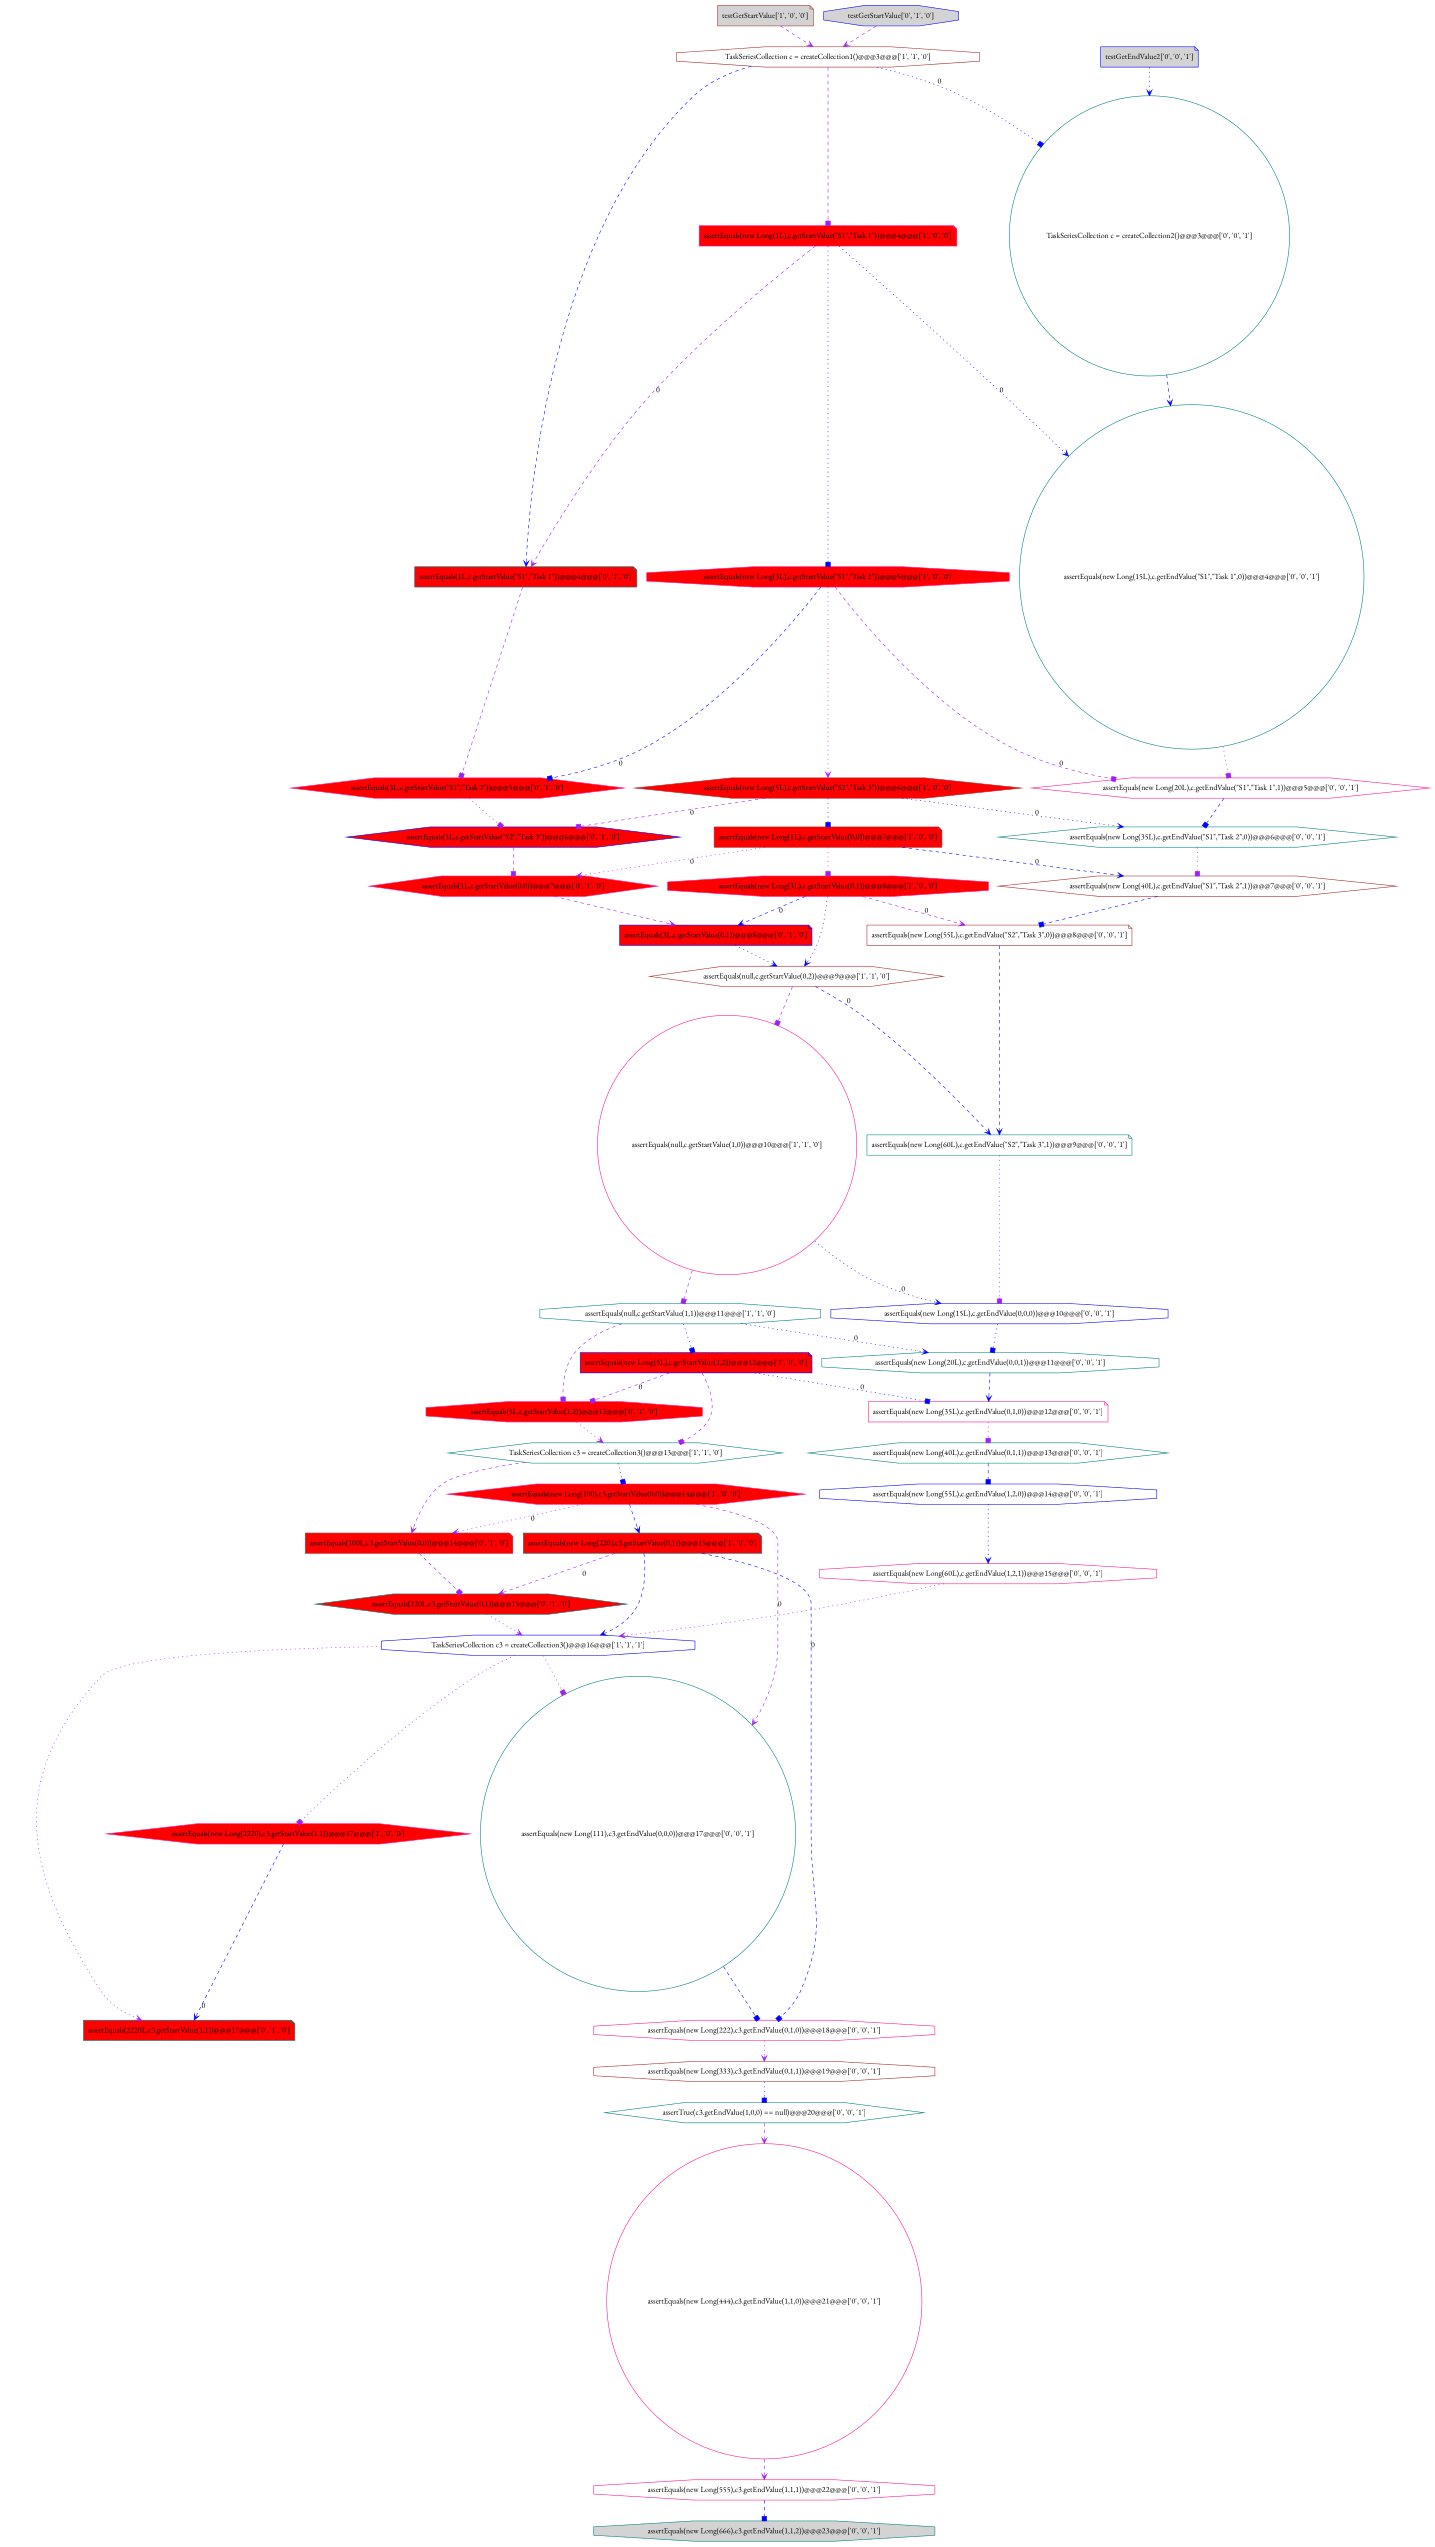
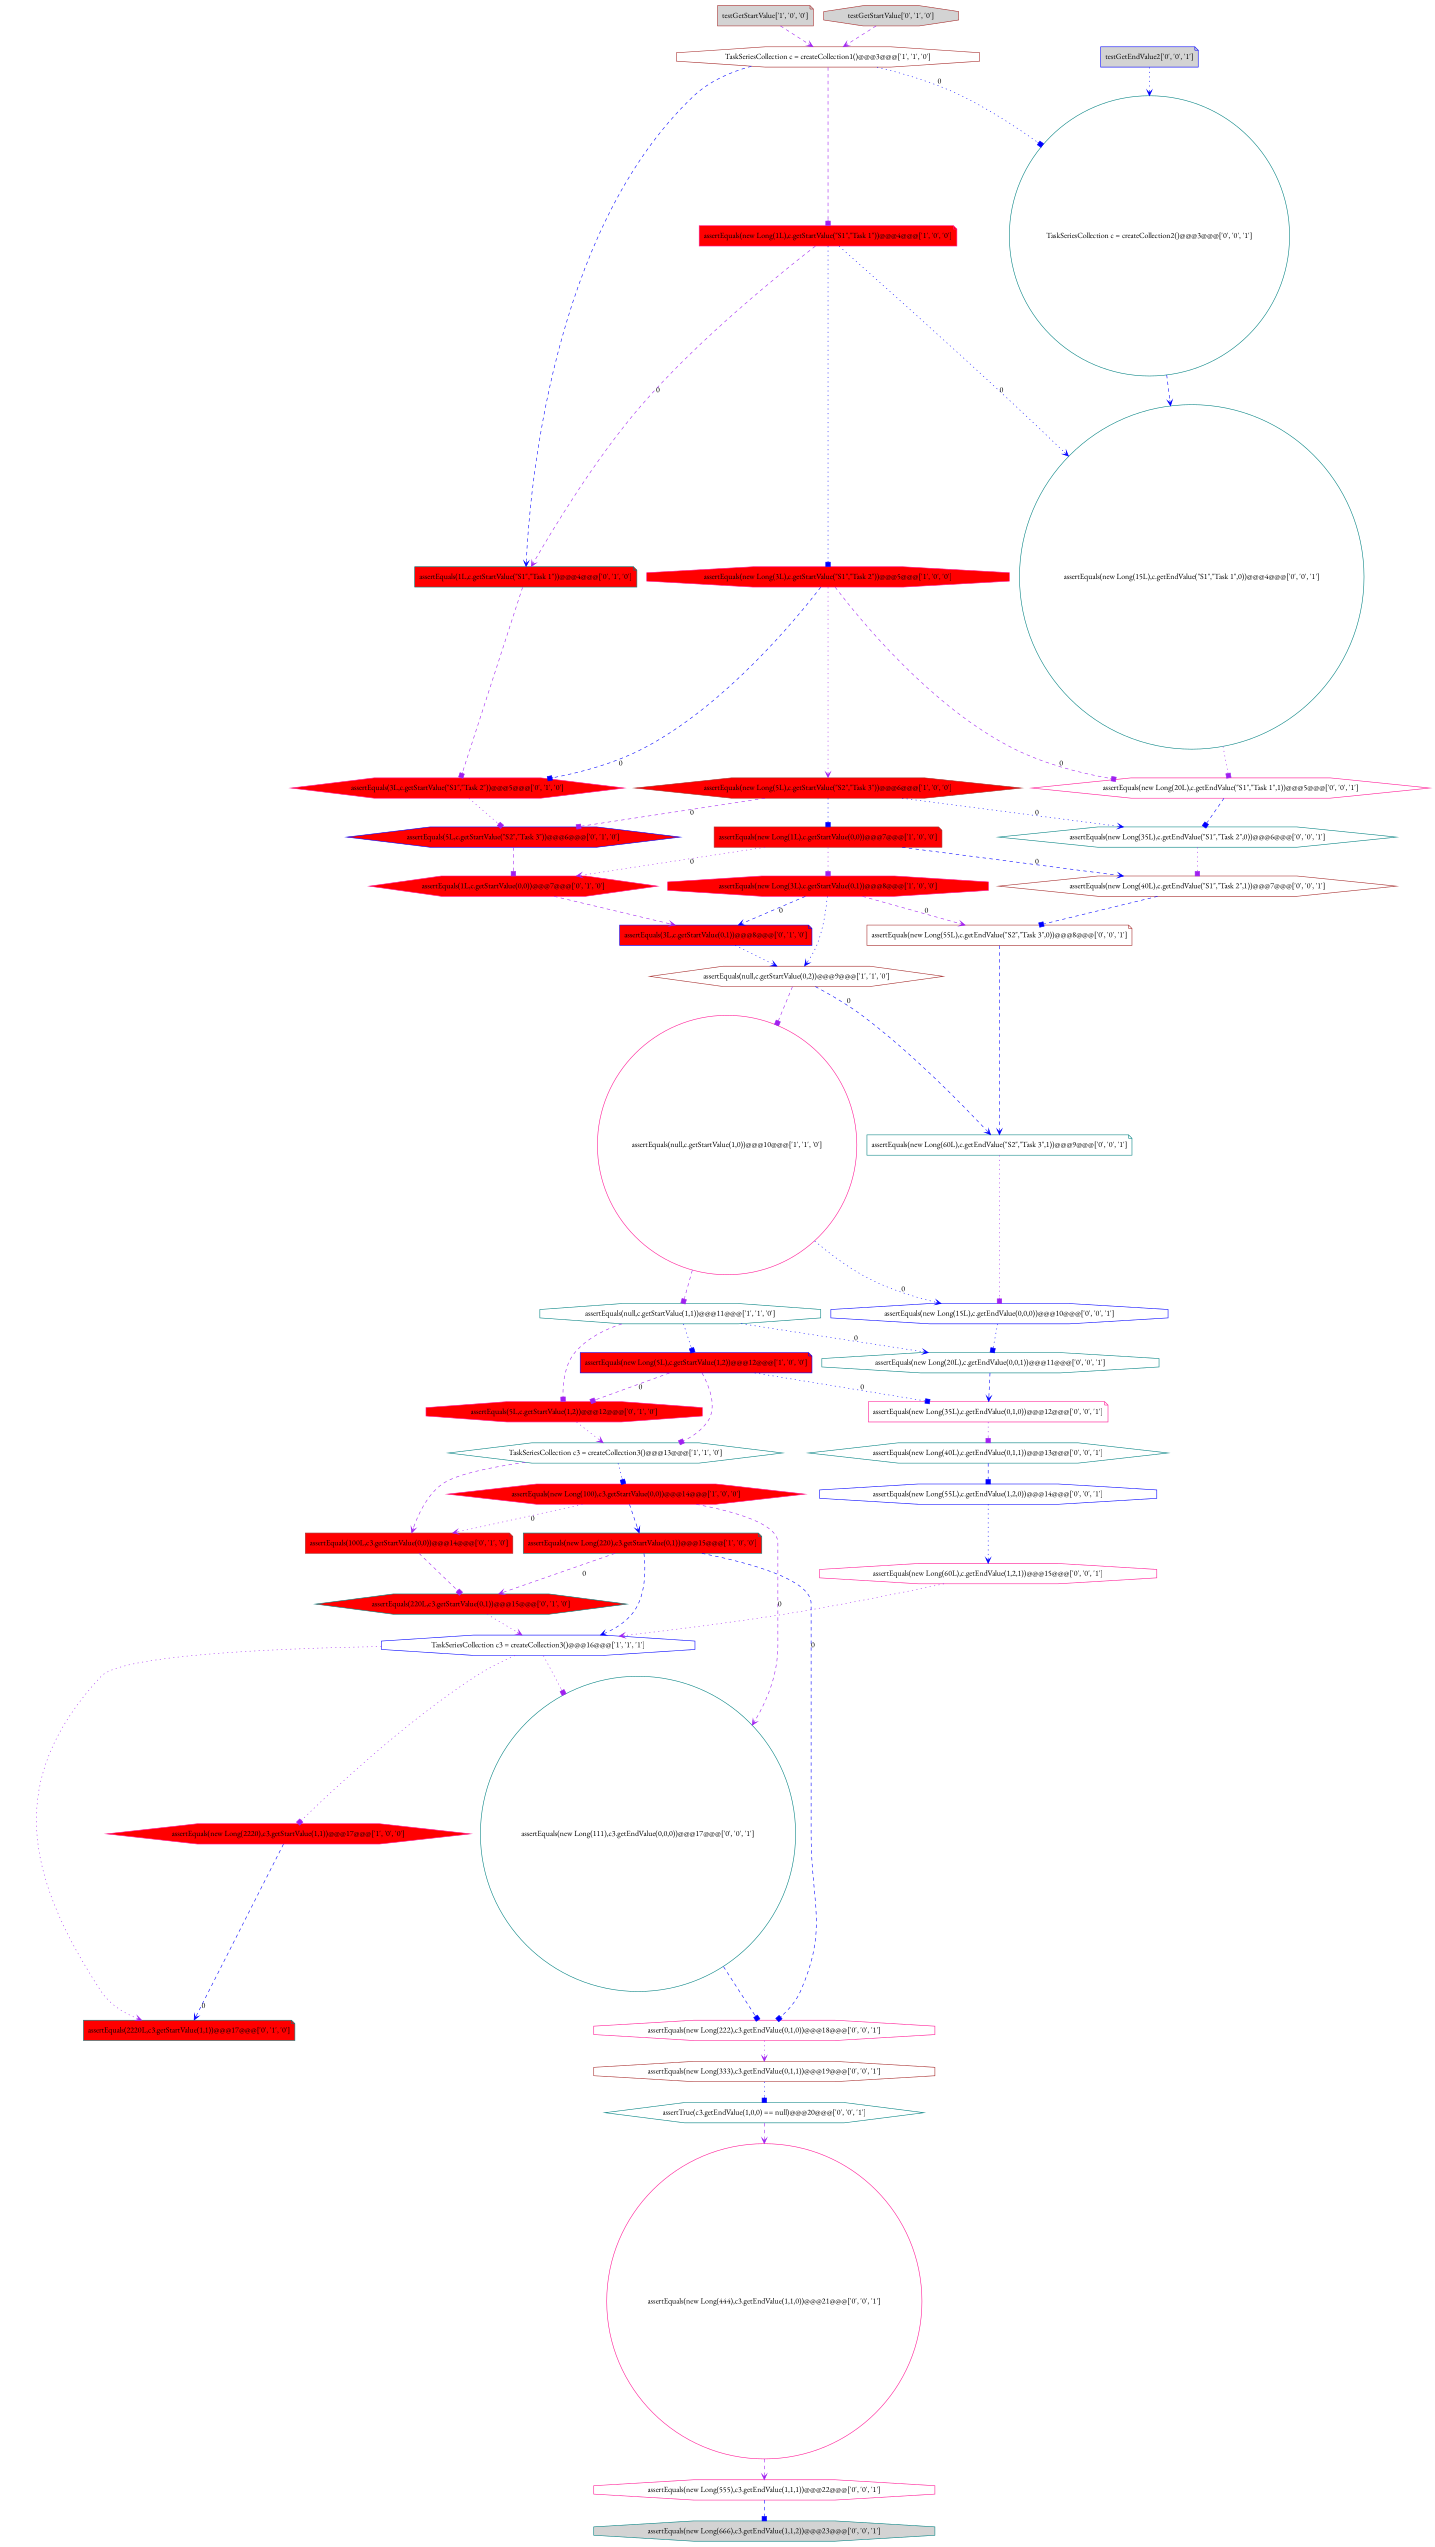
  digraph {
    fontname="EB Garamond"
    node [fillcolor=white shape=octagon style=filled color=deeppink fontname="EB Garamond"]
    edge [style=dashed color=purple arrowhead=vee fontname="EB Garamond"]
    n1 [fillcolor=red label="assertEquals(5L,c.getStartValue(\"S2\",\"Task 3\"))@@@6@@@['0', '1', '0']" shape=hexagon color=blue]
    n2 [fillcolor=red label="assertEquals(1L,c.getStartValue(0,0))@@@7@@@['0', '1', '0']" shape=hexagon]
    n3 [label="assertEquals(new Long(20L),c.getEndValue(\"S1\",\"Task 1\",1))@@@5@@@['0', '0', '1']" shape=hexagon]
    n4 [label="assertEquals(new Long(35L),c.getEndValue(\"S1\",\"Task 2\",0))@@@6@@@['0', '0', '1']" shape=hexagon color=teal]
    n5 [fillcolor=red label="assertEquals(new Long(220),c3.getStartValue(0,1))@@@15@@@['1', '0', '0']" shape=note color=teal]
    n6 [label="TaskSeriesCollection c3 = createCollection3()@@@16@@@['1', '1', '1']" color=blue]
    n7 [label="assertEquals(new Long(222),c3.getEndValue(0,1,0))@@@18@@@['0', '0', '1']"]
    n8 [fillcolor=red label="assertEquals(220L,c3.getStartValue(0,1))@@@15@@@['0', '1', '0']" shape=hexagon color=teal]
    n9 [fillcolor=red label="assertEquals(5L,c.getStartValue(1,2))@@@12@@@['0', '1', '0']"]
    n10 [label="TaskSeriesCollection c3 = createCollection3()@@@13@@@['1', '1', '0']" shape=hexagon color=teal]
    n11 [fillcolor=red label="assertEquals(3L,c.getStartValue(0,1))@@@8@@@['0', '1', '0']" shape=note color=blue]
    n12 [label="assertEquals(null,c.getStartValue(1,1))@@@11@@@['1', '1', '0']" color=teal]
    n13 [fillcolor=red label="assertEquals(new Long(5L),c.getStartValue(1,2))@@@12@@@['1', '0', '0']" shape=note color=blue]
    n14 [label="assertEquals(new Long(20L),c.getEndValue(0,0,1))@@@11@@@['0', '0', '1']" color=teal]
    n15 [fillcolor=red label="assertEquals(2220L,c3.getStartValue(1,1))@@@17@@@['0', '1', '0']" shape=note color=teal]
    n16 [label="assertEquals(new Long(111),c3.getEndValue(0,0,0))@@@17@@@['0', '0', '1']" shape=circle color=teal]
    n17 [fillcolor=red label="assertEquals(new Long(2220),c3.getStartValue(1,1))@@@17@@@['1', '0', '0']" shape=hexagon]
    n18 [fillcolor=red label="assertEquals(new Long(100),c3.getStartValue(0,0))@@@14@@@['1', '0', '0']" shape=hexagon]
    n19 [fillcolor=red label="assertEquals(100L,c3.getStartValue(0,0))@@@14@@@['0', '1', '0']" shape=note color=brown]
    n20 [fillcolor=red label="assertEquals(new Long(5L),c.getStartValue(\"S2\",\"Task 3\"))@@@6@@@['1', '0', '0']" shape=hexagon color=brown]
    n21 [fillcolor=red label="assertEquals(new Long(1L),c.getStartValue(0,0))@@@7@@@['1', '0', '0']" shape=note color=brown]
    n22 [label="assertEquals(new Long(444),c3.getEndValue(1,1,0))@@@21@@@['0', '0', '1']" shape=circle]
    n23 [label="assertEquals(new Long(555),c3.getEndValue(1,1,1))@@@22@@@['0', '0', '1']"]
    n24 [fillcolor=lightgray label="assertEquals(new Long(666),c3.getEndValue(1,1,2))@@@23@@@['0', '0', '1']" color=teal]
    n25 [fillcolor=red label="assertEquals(1L,c.getStartValue(\"S1\",\"Task 1\"))@@@4@@@['0', '1', '0']" shape=note color=teal]
    n26 [fillcolor=red label="assertEquals(3L,c.getStartValue(\"S1\",\"Task 2\"))@@@5@@@['0', '1', '0']" shape=hexagon]
    n27 [label="assertEquals(new Long(60L),c.getEndValue(\"S2\",\"Task 3\",1))@@@9@@@['0', '0', '1']" shape=note color=teal]
    n28 [label="assertEquals(new Long(15L),c.getEndValue(0,0,0))@@@10@@@['0', '0', '1']" color=blue]
    n29 [label="assertEquals(new Long(15L),c.getEndValue(\"S1\",\"Task 1\",0))@@@4@@@['0', '0', '1']" shape=circle color=teal]
    n30 [label="TaskSeriesCollection c = createCollection1()@@@3@@@['1', '1', '0']" color=brown]
    n31 [label="TaskSeriesCollection c = createCollection2()@@@3@@@['0', '0', '1']" shape=circle color=teal]
    n32 [fillcolor=red label="assertEquals(new Long(1L),c.getStartValue(\"S1\",\"Task 1\"))@@@4@@@['1', '0', '0']" shape=note]
    n33 [label="assertEquals(new Long(40L),c.getEndValue(\"S1\",\"Task 2\",1))@@@7@@@['0', '0', '1']" shape=hexagon color=brown]
    n34 [label="assertEquals(null,c.getStartValue(0,2))@@@9@@@['1', '1', '0']" shape=hexagon color=brown]
    n35 [label="assertEquals(null,c.getStartValue(1,0))@@@10@@@['1', '1', '0']" shape=circle]
    n36 [label="assertEquals(new Long(60L),c.getEndValue(1,2,1))@@@15@@@['0', '0', '1']"]
    n37 [label="assertEquals(new Long(333),c3.getEndValue(0,1,1))@@@19@@@['0', '0', '1']" color=brown]
    n38 [label="assertTrue(c3.getEndValue(1,0,0) == null)@@@20@@@['0', '0', '1']" shape=hexagon color=teal]
    n39 [label="assertEquals(new Long(55L),c.getEndValue(\"S2\",\"Task 3\",0))@@@8@@@['0', '0', '1']" shape=note color=brown]
    n40 [fillcolor=lightgray label="testGetStartValue['1', '0', '0']" shape=note color=brown]
    n41 [label="assertEquals(new Long(35L),c.getEndValue(0,1,0))@@@12@@@['0', '0', '1']" shape=note]
    n42 [label="assertEquals(new Long(40L),c.getEndValue(0,1,1))@@@13@@@['0', '0', '1']" shape=hexagon color=teal]
    n43 [fillcolor=red label="assertEquals(new Long(3L),c.getStartValue(\"S1\",\"Task 2\"))@@@5@@@['1', '0', '0']"]
    n44 [fillcolor=lightgray label="testGetEndValue2['0', '0', '1']" shape=note color=blue]
    n45 [label="assertEquals(new Long(55L),c.getEndValue(1,2,0))@@@14@@@['0', '0', '1']" color=blue]
-   n46 [fillcolor=lightgray label="testGetStartValue['0', '1', '0']" color=blue]
+   n46 [fillcolor=lightgray label="testGetStartValue['0', '1', '0']" color=brown]
    n47 [fillcolor=red label="assertEquals(new Long(3L),c.getStartValue(0,1))@@@8@@@['1', '0', '0']"]
    n1 -> n2 [arrowhead=box]
    n2 -> n11
    n3 -> n4 [color=blue arrowhead=box]
    n4 -> n33 [style=dotted arrowhead=box]
    n5 -> n6 [color=blue]
    n5 -> n7 [label=0 color=blue arrowhead=box]
    n5 -> n8 [label=0]
    n6 -> n15 [style=dotted]
    n6 -> n16 [style=dotted arrowhead=box]
    n6 -> n17 [style=dotted arrowhead=box]
    n7 -> n37 [style=dotted]
    n8 -> n6 [style=dotted]
    n9 -> n10 [style=dotted]
    n10 -> n18 [style=dotted color=blue arrowhead=box]
    n10 -> n19
    n11 -> n34 [style=dotted color=blue]
    n12 -> n9 [arrowhead=box]
    n12 -> n13 [style=dotted color=blue arrowhead=box]
    n12 -> n14 [label=0 style=dotted color=blue]
    n13 -> n9 [label=0 arrowhead=box]
    n13 -> n10 [arrowhead=box]
    n13 -> n41 [label=0 style=dotted color=blue arrowhead=box]
    n14 -> n41 [color=blue]
    n16 -> n7 [color=blue arrowhead=box]
    n17 -> n15 [label=0 color=blue]
    n18 -> n5 [color=blue]
    n18 -> n16 [label=0]
    n18 -> n19 [label=0 style=dotted]
    n19 -> n8 [arrowhead=box]
    n20 -> n1 [label=0 arrowhead=box]
    n20 -> n4 [label=0 style=dotted color=blue]
    n20 -> n21 [style=dotted color=blue arrowhead=box]
    n21 -> n2 [label=0 style=dotted]
    n21 -> n33 [label=0 color=blue]
    n21 -> n47 [style=dotted arrowhead=box]
    n22 -> n23
    n23 -> n24 [color=blue arrowhead=box]
    n25 -> n26 [arrowhead=box]
    n26 -> n1 [style=dotted arrowhead=box]
    n27 -> n28 [style=dotted arrowhead=box]
    n28 -> n14 [style=dotted color=blue arrowhead=box]
    n29 -> n3 [style=dotted arrowhead=box]
    n30 -> n25 [color=blue]
    n30 -> n31 [label=0 style=dotted color=blue arrowhead=box]
    n30 -> n32 [arrowhead=box]
    n31 -> n29 [color=blue]
    n32 -> n25 [label=0]
    n32 -> n29 [label=0 style=dotted color=blue]
    n32 -> n43 [style=dotted color=blue arrowhead=box]
    n33 -> n39 [color=blue arrowhead=box]
    n34 -> n27 [label=0 color=blue]
    n34 -> n35 [arrowhead=box]
    n35 -> n12 [arrowhead=box]
    n35 -> n28 [label=0 style=dotted color=blue]
    n36 -> n6 [style=dotted]
    n37 -> n38 [style=dotted color=blue arrowhead=box]
    n38 -> n22
    n39 -> n27 [color=blue]
    n40 -> n30
    n41 -> n42 [style=dotted arrowhead=box]
    n42 -> n45 [color=blue arrowhead=box]
    n43 -> n3 [label=0 arrowhead=box]
    n43 -> n20 [style=dotted]
    n43 -> n26 [label=0 color=blue arrowhead=box]
    n44 -> n31 [style=dotted color=blue]
    n45 -> n36 [style=dotted color=blue]
    n46 -> n30
    n47 -> n11 [label=0 color=blue]
    n47 -> n34 [style=dotted color=blue]
    n47 -> n39 [label=0]
  }
